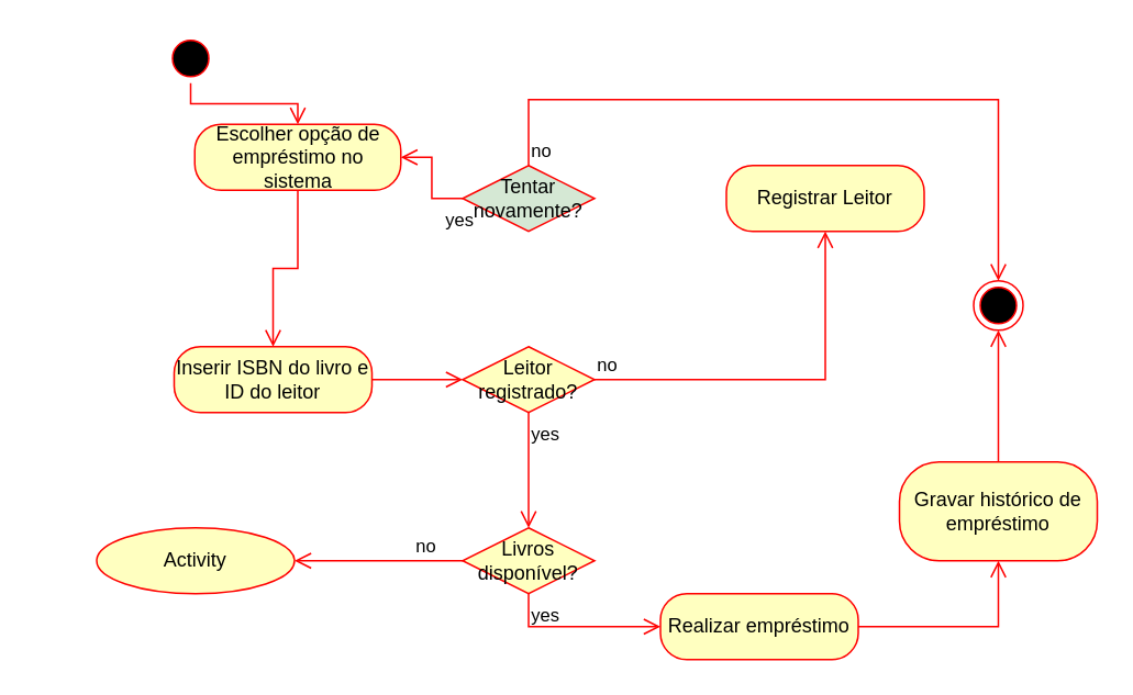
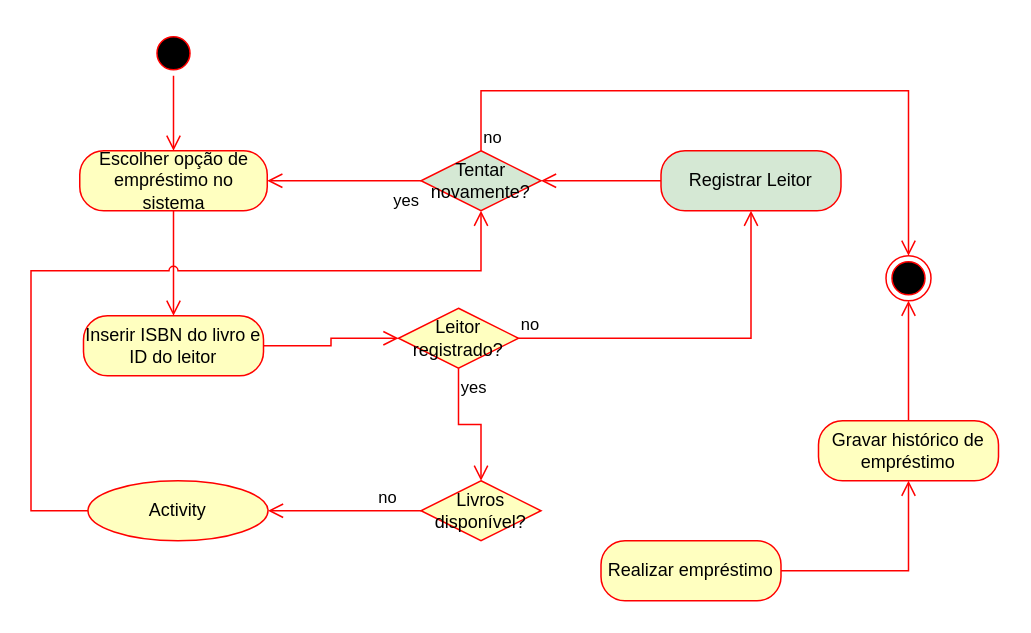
  <mxCell id="0" />
  <mxCell id="1" parent="0" />
  <mxCell id="2" value="" style="ellipse;html=1;shape=startState;fillColor=#000000;strokeColor=#ff0000;" vertex="1" parent="1"><mxGeometry x="100" y="20" width="30" height="30" as="geometry" /></mxCell>
  <mxCell id="3" value="" style="edgeStyle=orthogonalEdgeStyle;html=1;verticalAlign=bottom;endArrow=open;endSize=8;strokeColor=#ff0000;rounded=0;entryX=0.5;entryY=0;entryDx=0;entryDy=0;" edge="1" source="2" parent="1" target="4"><mxGeometry relative="1" as="geometry"><mxPoint x="115" y="110" as="targetPoint" /></mxGeometry></mxCell>
- <mxCell id="4" value="Escolher opção de empréstimo no sistema" style="rounded=1;whiteSpace=wrap;html=1;arcSize=40;fontColor=#000000;fillColor=#ffffc0;strokeColor=#ff0000;" vertex="1" parent="1"><mxGeometry x="117.5" y="75" width="125" height="40" as="geometry" /></mxCell>
+ <mxCell id="4" value="Escolher opção de empréstimo no sistema" style="rounded=1;whiteSpace=wrap;html=1;arcSize=40;fontColor=#000000;fillColor=#ffffc0;strokeColor=#ff0000;" vertex="1" parent="1"><mxGeometry x="52.5" y="100" width="125" height="40" as="geometry" /></mxCell>
  <mxCell id="5" value="" style="edgeStyle=orthogonalEdgeStyle;html=1;verticalAlign=bottom;endArrow=open;endSize=8;strokeColor=#ff0000;rounded=0;entryX=0.5;entryY=0;entryDx=0;entryDy=0;" edge="1" source="4" parent="1" target="9"><mxGeometry relative="1" as="geometry"><mxPoint x="115" y="230" as="targetPoint" /></mxGeometry></mxCell>
  <mxCell id="6" value="Tentar novamente?" style="rhombus;whiteSpace=wrap;html=1;fontColor=#000000;fillColor=#d5e8d4;strokeColor=#ff0000;" vertex="1" parent="1"><mxGeometry x="280" y="100" width="80" height="40" as="geometry" /></mxCell>
  <mxCell id="7" value="no" style="edgeStyle=orthogonalEdgeStyle;html=1;align=left;verticalAlign=bottom;endArrow=open;endSize=8;strokeColor=#ff0000;rounded=0;exitX=0.5;exitY=0;exitDx=0;exitDy=0;entryX=0.5;entryY=0;entryDx=0;entryDy=0;" edge="1" source="6" parent="1" target="21"><mxGeometry x="-1" relative="1" as="geometry"><mxPoint x="420" y="20" as="targetPoint" /><Array as="points"><mxPoint x="320" y="60" /><mxPoint x="605" y="60" /></Array></mxGeometry></mxCell>
  <mxCell id="8" value="yes" style="edgeStyle=orthogonalEdgeStyle;html=1;align=left;verticalAlign=top;endArrow=open;endSize=8;strokeColor=#ff0000;rounded=0;exitX=0;exitY=0.5;exitDx=0;exitDy=0;entryX=1;entryY=0.5;entryDx=0;entryDy=0;" edge="1" source="6" parent="1" target="4"><mxGeometry x="-0.61" relative="1" as="geometry"><mxPoint x="320" y="200" as="targetPoint" /><mxPoint as="offset" /></mxGeometry></mxCell>
- <mxCell id="9" value="Inserir ISBN do livro e ID do leitor" style="rounded=1;whiteSpace=wrap;html=1;arcSize=40;fontColor=#000000;fillColor=#ffffc0;strokeColor=#ff0000;" vertex="1" parent="1"><mxGeometry x="105" y="210" width="120" height="40" as="geometry" /></mxCell>
+ <mxCell id="9" value="Inserir ISBN do livro e ID do leitor" style="rounded=1;whiteSpace=wrap;html=1;arcSize=40;fontColor=#000000;fillColor=#ffffc0;strokeColor=#ff0000;" vertex="1" parent="1"><mxGeometry x="55" y="210" width="120" height="40" as="geometry" /></mxCell>
  <mxCell id="10" value="" style="edgeStyle=orthogonalEdgeStyle;html=1;verticalAlign=bottom;endArrow=open;endSize=8;strokeColor=#ff0000;rounded=0;exitX=1;exitY=0.5;exitDx=0;exitDy=0;entryX=0;entryY=0.5;entryDx=0;entryDy=0;" edge="1" source="9" parent="1" target="11"><mxGeometry relative="1" as="geometry"><mxPoint x="117.5" y="340" as="targetPoint" /></mxGeometry></mxCell>
- <mxCell id="11" value="Leitor registrado?" style="rhombus;whiteSpace=wrap;html=1;fontColor=#000000;fillColor=#ffffc0;strokeColor=#ff0000;" vertex="1" parent="1"><mxGeometry x="280" y="210" width="80" height="40" as="geometry" /></mxCell>
+ <mxCell id="11" value="Leitor registrado?" style="rhombus;whiteSpace=wrap;html=1;fontColor=#000000;fillColor=#ffffc0;strokeColor=#ff0000;" vertex="1" parent="1"><mxGeometry x="265" y="205" width="80" height="40" as="geometry" /></mxCell>
  <mxCell id="12" value="no" style="edgeStyle=orthogonalEdgeStyle;html=1;align=left;verticalAlign=bottom;endArrow=open;endSize=8;strokeColor=#ff0000;rounded=0;entryX=0.5;entryY=1;entryDx=0;entryDy=0;" edge="1" source="11" parent="1" target="14"><mxGeometry x="-1" relative="1" as="geometry"><mxPoint x="460" y="230" as="targetPoint" /></mxGeometry></mxCell>
  <mxCell id="13" value="yes" style="edgeStyle=orthogonalEdgeStyle;html=1;align=left;verticalAlign=top;endArrow=open;endSize=8;strokeColor=#ff0000;rounded=0;entryX=0.5;entryY=0;entryDx=0;entryDy=0;" edge="1" source="11" parent="1" target="16"><mxGeometry x="-1" relative="1" as="geometry"><mxPoint x="320" y="310" as="targetPoint" /></mxGeometry></mxCell>
- <mxCell id="14" value="Registrar Leitor" style="rounded=1;whiteSpace=wrap;html=1;arcSize=40;fontColor=#000000;fillColor=#ffffc0;strokeColor=#ff0000;" vertex="1" parent="1"><mxGeometry x="440" y="100" width="120" height="40" as="geometry" /></mxCell>
+ <mxCell id="14" value="Registrar Leitor" style="rounded=1;whiteSpace=wrap;html=1;arcSize=40;fontColor=#000000;fillColor=#d5e8d4;strokeColor=#ff0000;" vertex="1" parent="1"><mxGeometry x="440" y="100" width="120" height="40" as="geometry" /></mxCell>
+ <mxCell id="15" value="" style="edgeStyle=orthogonalEdgeStyle;html=1;verticalAlign=bottom;endArrow=open;endSize=8;strokeColor=#ff0000;rounded=0;exitX=0;exitY=0.5;exitDx=0;exitDy=0;entryX=1;entryY=0.5;entryDx=0;entryDy=0;" edge="1" source="14" parent="1" target="6"><mxGeometry relative="1" as="geometry"><mxPoint x="480" y="200" as="targetPoint" /></mxGeometry></mxCell>
  <mxCell id="16" value="Livros disponível?" style="rhombus;whiteSpace=wrap;html=1;fontColor=#000000;fillColor=#ffffc0;strokeColor=#ff0000;" vertex="1" parent="1"><mxGeometry x="280" y="320" width="80" height="40" as="geometry" /></mxCell>
  <mxCell id="17" value="no" style="edgeStyle=orthogonalEdgeStyle;html=1;align=left;verticalAlign=bottom;endArrow=open;endSize=8;strokeColor=#ff0000;rounded=0;entryX=1;entryY=0.5;entryDx=0;entryDy=0;" edge="1" source="16" parent="1" target="19"><mxGeometry x="-0.412" relative="1" as="geometry"><mxPoint x="460" y="340" as="targetPoint" /><mxPoint as="offset" /></mxGeometry></mxCell>
- <mxCell id="18" value="yes" style="edgeStyle=orthogonalEdgeStyle;html=1;align=left;verticalAlign=top;endArrow=open;endSize=8;strokeColor=#ff0000;rounded=0;entryX=0;entryY=0.5;entryDx=0;entryDy=0;exitX=0.5;exitY=1;exitDx=0;exitDy=0;" edge="1" source="16" parent="1" target="22"><mxGeometry x="-1" relative="1" as="geometry"><mxPoint x="320" y="420" as="targetPoint" /></mxGeometry></mxCell>
  <mxCell id="19" value="Activity" style="ellipse;whiteSpace=wrap;html=1;arcSize=40;fontColor=#000000;fillColor=#ffffc0;strokeColor=#ff0000;" vertex="1" parent="1"><mxGeometry x="58" y="320" width="120" height="40" as="geometry" /></mxCell>
+ <mxCell id="20" value="" style="edgeStyle=orthogonalEdgeStyle;html=1;verticalAlign=bottom;endArrow=open;endSize=8;strokeColor=#ff0000;rounded=0;exitX=0;exitY=0.5;exitDx=0;exitDy=0;entryX=0.5;entryY=1;entryDx=0;entryDy=0;jumpStyle=arc;" edge="1" source="19" parent="1" target="6"><mxGeometry relative="1" as="geometry"><mxPoint x="118" y="420" as="targetPoint" /><Array as="points"><mxPoint x="20" y="340" /><mxPoint x="20" y="180" /><mxPoint x="320" y="180" /></Array></mxGeometry></mxCell>
  <mxCell id="21" value="" style="ellipse;html=1;shape=endState;fillColor=#000000;strokeColor=#ff0000;" vertex="1" parent="1"><mxGeometry x="590" y="170" width="30" height="30" as="geometry" /></mxCell>
  <mxCell id="22" value="Realizar empréstimo" style="rounded=1;whiteSpace=wrap;html=1;arcSize=40;fontColor=#000000;fillColor=#ffffc0;strokeColor=#ff0000;" vertex="1" parent="1"><mxGeometry x="400" y="360" width="120" height="40" as="geometry" /></mxCell>
  <mxCell id="23" value="" style="edgeStyle=orthogonalEdgeStyle;html=1;verticalAlign=bottom;endArrow=open;endSize=8;strokeColor=#ff0000;rounded=0;exitX=1;exitY=0.5;exitDx=0;exitDy=0;entryX=0.5;entryY=1;entryDx=0;entryDy=0;" edge="1" source="22" parent="1" target="24"><mxGeometry relative="1" as="geometry"><mxPoint x="460" y="460" as="targetPoint" /></mxGeometry></mxCell>
- <mxCell id="24" value="Gravar histórico de empréstimo" style="rounded=1;whiteSpace=wrap;html=1;arcSize=40;fontColor=#000000;fillColor=#ffffc0;strokeColor=#ff0000;" vertex="1" parent="1"><mxGeometry x="545" y="280" width="120" height="60" as="geometry" /></mxCell>
+ <mxCell id="24" value="Gravar histórico de empréstimo" style="rounded=1;whiteSpace=wrap;html=1;arcSize=40;fontColor=#000000;fillColor=#ffffc0;strokeColor=#ff0000;" vertex="1" parent="1"><mxGeometry x="545" y="280" width="120" height="40" as="geometry" /></mxCell>
  <mxCell id="25" value="" style="edgeStyle=orthogonalEdgeStyle;html=1;verticalAlign=bottom;endArrow=open;endSize=8;strokeColor=#ff0000;rounded=0;exitX=0.5;exitY=0;exitDx=0;exitDy=0;entryX=0.5;entryY=1;entryDx=0;entryDy=0;" edge="1" source="24" parent="1" target="21"><mxGeometry relative="1" as="geometry"><mxPoint x="620" y="460" as="targetPoint" /></mxGeometry></mxCell>
